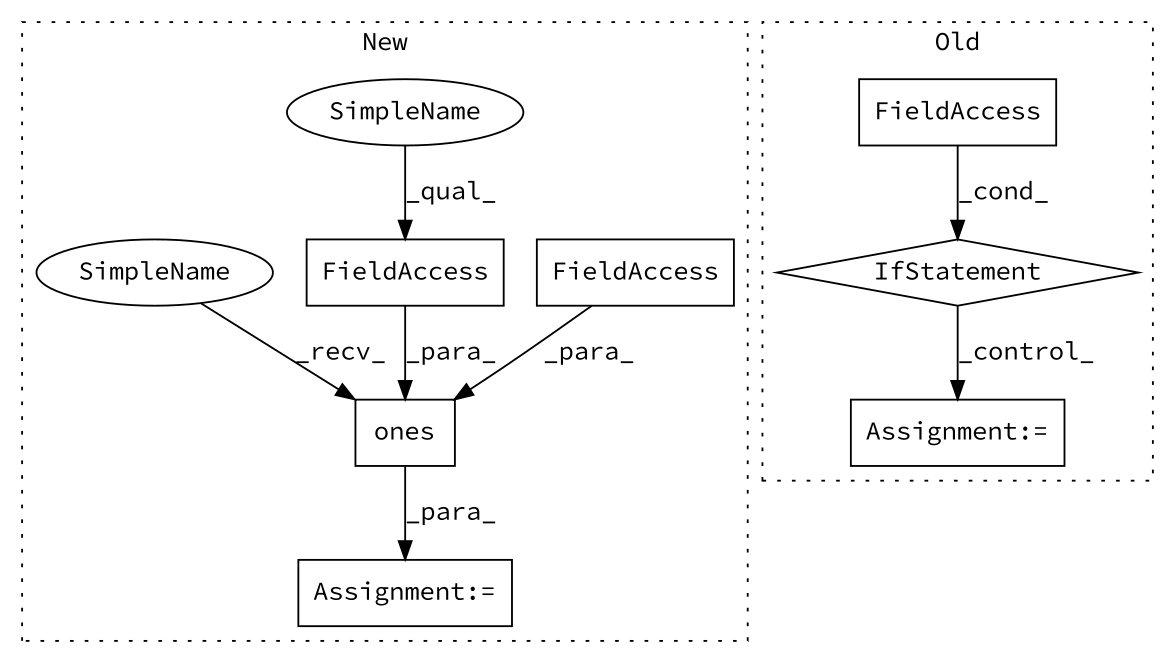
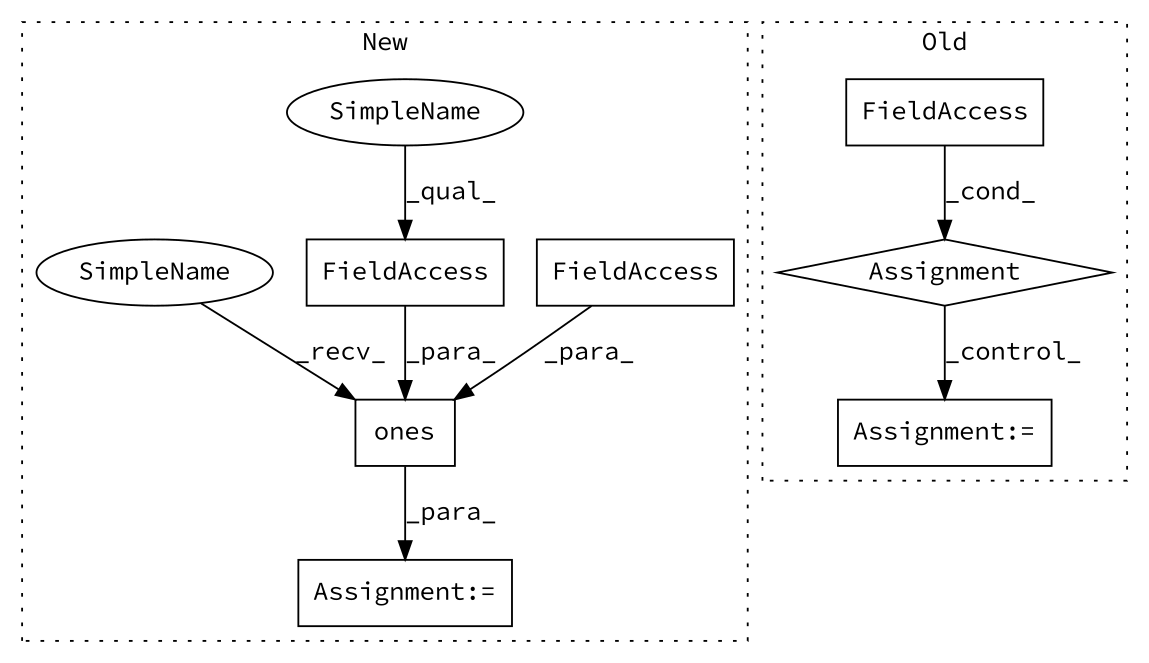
  digraph {
    fontname="Source Code Pro"
    node [a=22 l=1 s=1673 shape=box fontname="Source Code Pro"]
    edge [fontname="Source Code Pro"]
    n1 [a=32 l="10,1" label=ones s="1627,1684"]
    n2 [a=7 label="Assignment:=" s=1757]
    n3 [l=10 label=FieldAccess s=1662]
    n4 [l=11 label=FieldAccess]
    n5 [a=42 l=5 label=SimpleName shape=ellipse]
    n6 [a=42 l=5 label=SimpleName s=1621 shape=ellipse]
-   n7 [a=25 l="4,2" label=IfStatement s="1883,1898" shape=diamond]
+   n7 [a=25 l="4,2" label=Assignment s="1883,1898" shape=diamond]
    n8 [a=7 label="Assignment:=" s=1923]
    n9 [l=11 label=FieldAccess s=1887]
    subgraph cluster_1 {
      label=New
      style=dotted
      n1
      n2
      n3
      n4
      n5
      n6
    }
    subgraph cluster_2 {
      label=Old
      style=dotted
      n7
      n8
      n9
    }
    n1 -> n2 [label=_para_]
    n3 -> n1 [label=_para_]
    n4 -> n1 [label=_para_]
    n5 -> n4 [label=_qual_]
    n6 -> n1 [label=_recv_]
    n7 -> n8 [label=_control_]
    n9 -> n7 [label=_cond_]
  }
